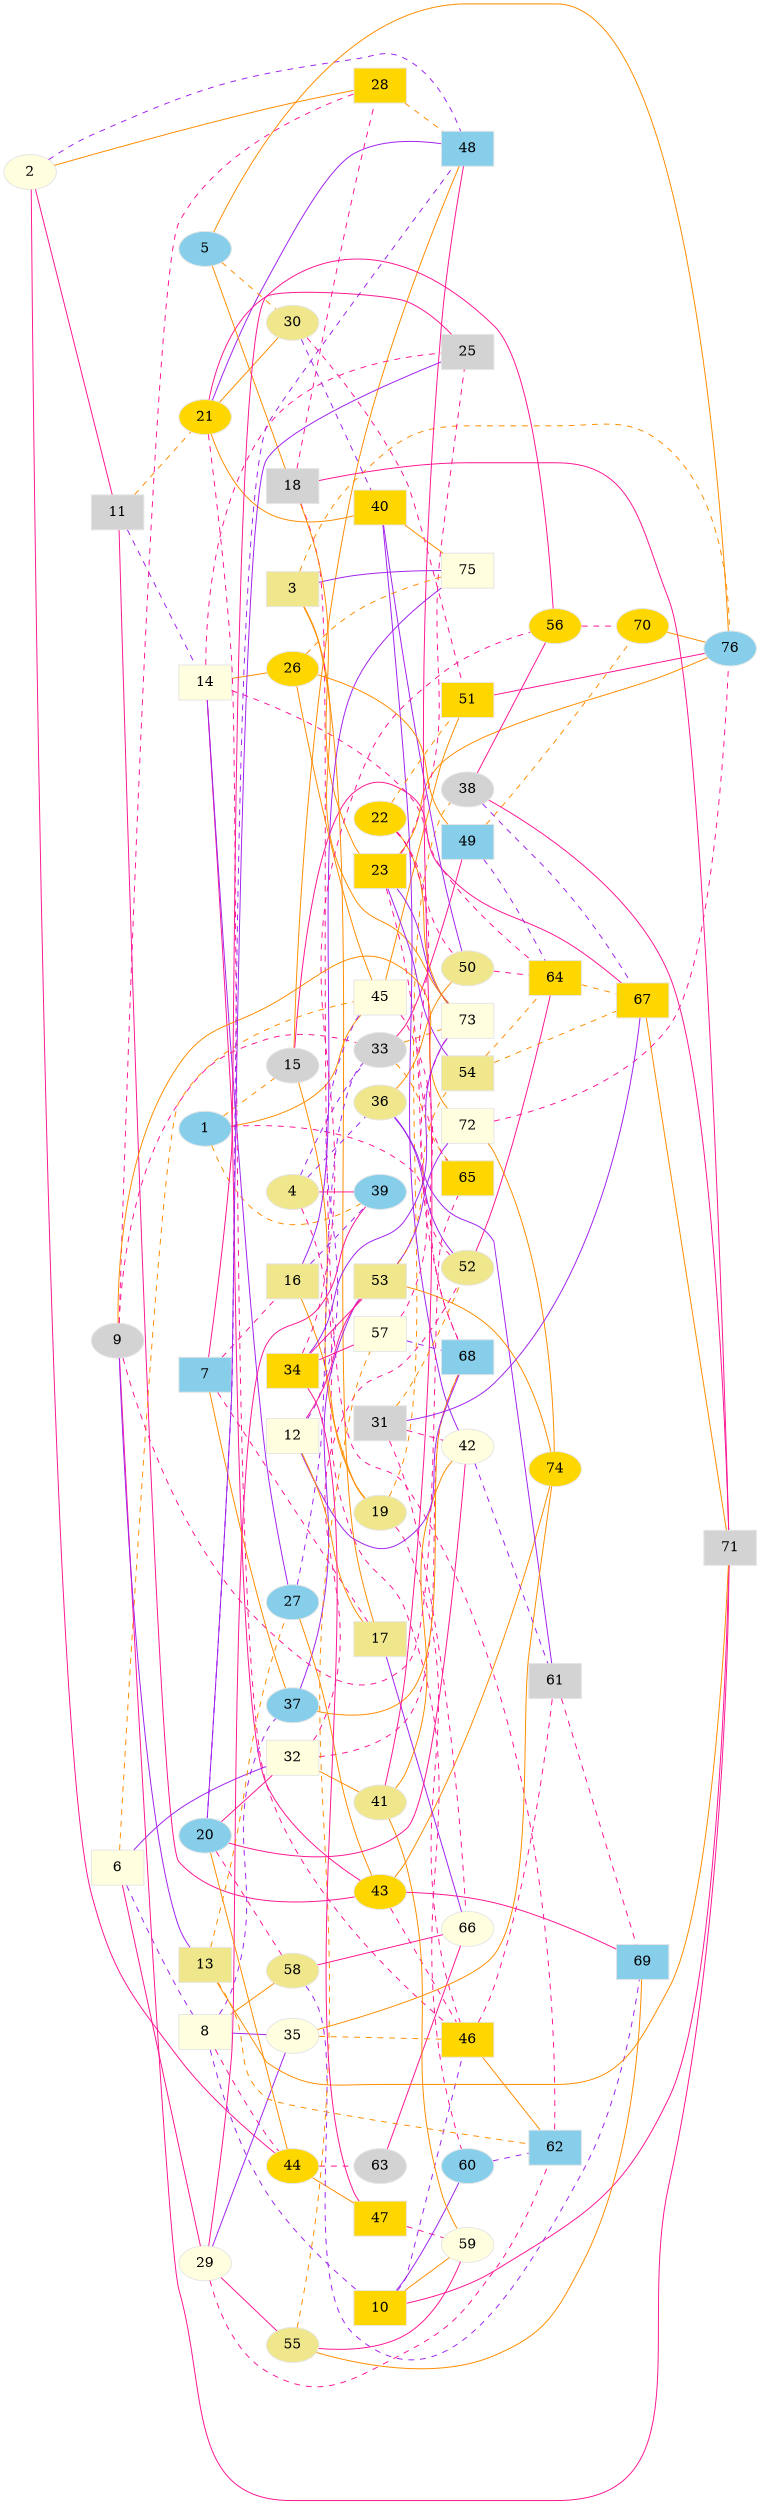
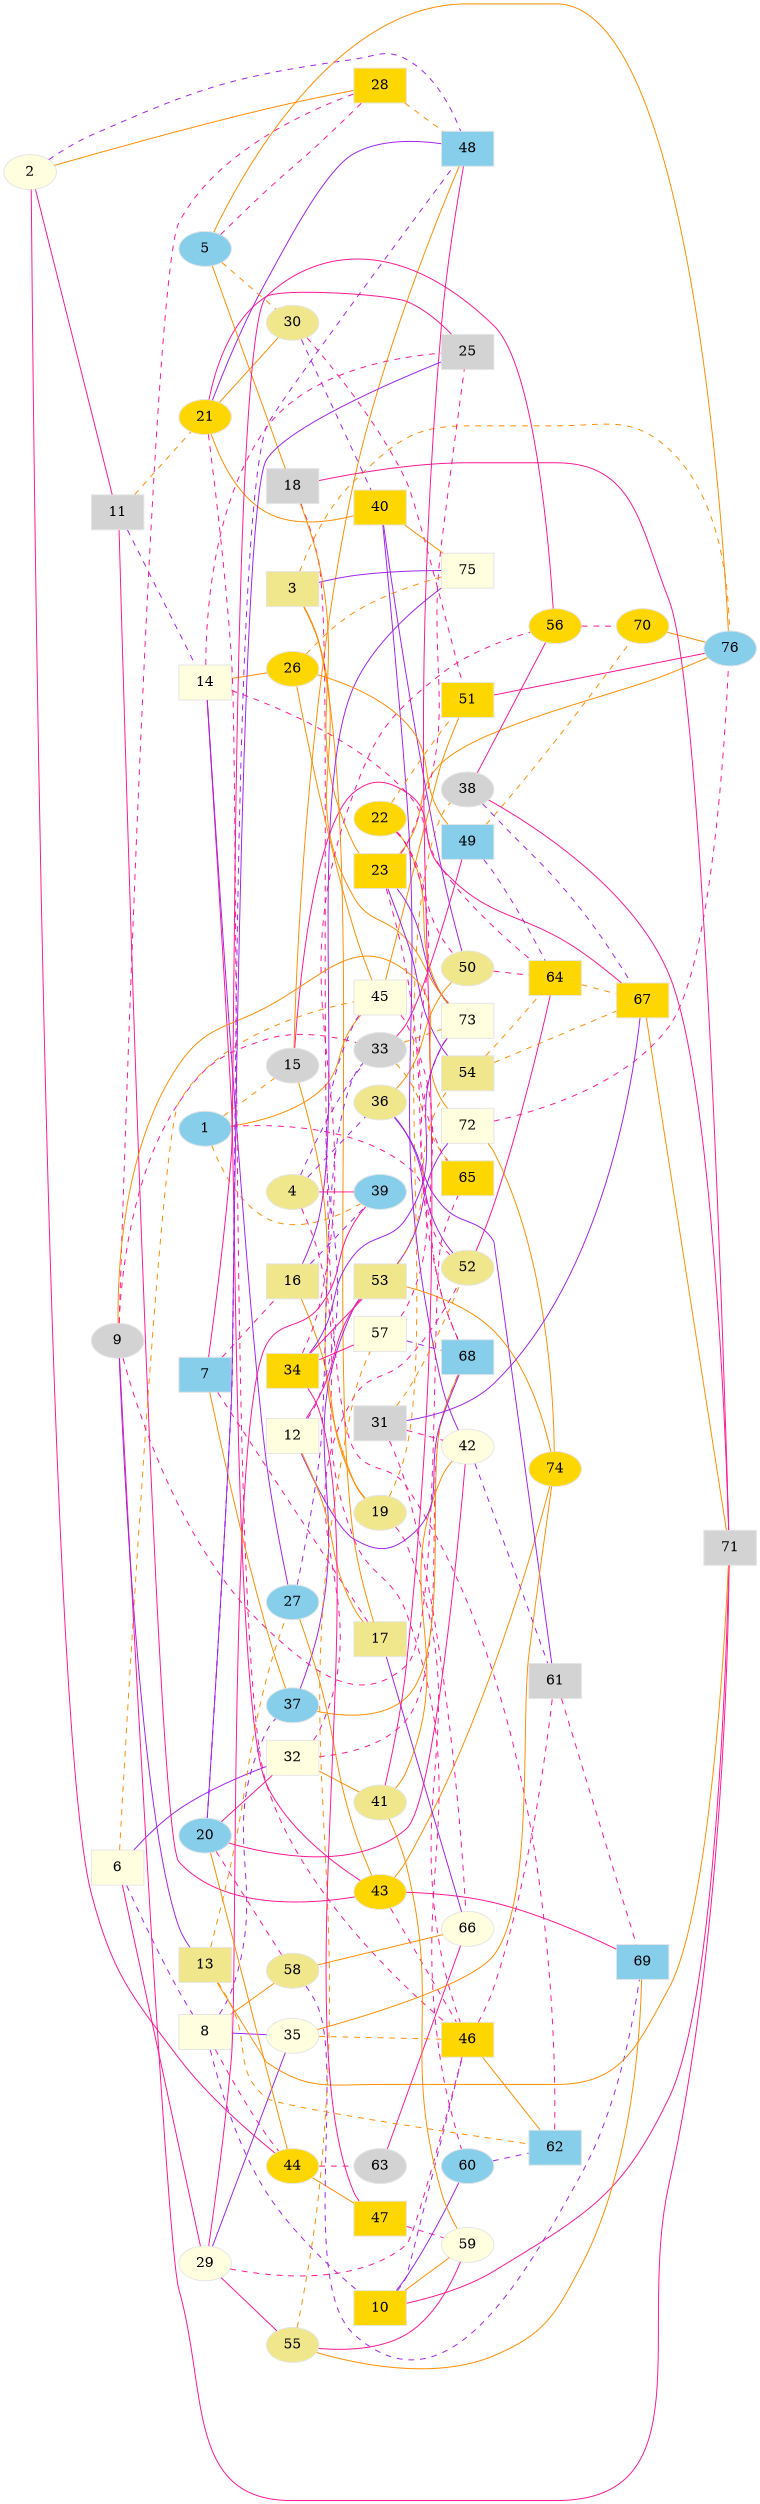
  graph {
    rankdir=LR
    node [color=gray90 fillcolor=gold shape=box style=filled]
    edge [color=deeppink style=solid weight=1.0]
    1 [fillcolor=skyblue shape=ellipse]
    15 [fillcolor=lightgrey shape=ellipse]
    39 [fillcolor=skyblue shape=ellipse]
    45 [fillcolor=lightyellow]
    52 [fillcolor=khaki shape=ellipse]
    48 [fillcolor=skyblue]
    19 [fillcolor=khaki shape=ellipse]
    67
    68 [fillcolor=skyblue]
    51
    64
    2 [fillcolor=lightyellow shape=ellipse]
    11 [fillcolor=lightgrey]
    28
    44 [shape=ellipse]
    14 [fillcolor=lightyellow]
    21 [shape=ellipse]
    43 [shape=ellipse]
    63 [fillcolor=lightgrey shape=ellipse]
    47
    3 [fillcolor=khaki]
    17 [fillcolor=khaki]
    73 [fillcolor=lightyellow]
    75 [fillcolor=lightyellow]
    76 [fillcolor=skyblue shape=ellipse]
    66 [fillcolor=lightyellow shape=ellipse]
    4 [fillcolor=khaki shape=ellipse]
    33 [fillcolor=lightgrey shape=ellipse]
    36 [fillcolor=khaki shape=ellipse]
    60 [fillcolor=skyblue shape=ellipse]
    65
    49 [fillcolor=skyblue]
    50 [fillcolor=khaki shape=ellipse]
    61 [fillcolor=lightgrey]
    62 [fillcolor=skyblue]
    5 [fillcolor=skyblue shape=ellipse]
    18 [fillcolor=lightgrey]
    30 [fillcolor=khaki shape=ellipse]
    71 [fillcolor=lightgrey]
    23
    40
    6 [fillcolor=lightyellow]
    8 [fillcolor=lightyellow]
    29 [fillcolor=lightyellow shape=ellipse]
    32 [fillcolor=lightyellow]
    37 [fillcolor=skyblue shape=ellipse]
    10
    35 [fillcolor=lightyellow shape=ellipse]
    58 [fillcolor=khaki shape=ellipse]
    55 [fillcolor=khaki shape=ellipse]
    41 [fillcolor=khaki shape=ellipse]
    7 [fillcolor=skyblue]
    16 [fillcolor=khaki]
    56 [shape=ellipse]
    53 [fillcolor=khaki]
    70 [shape=ellipse]
    46
    59 [fillcolor=lightyellow shape=ellipse]
    74 [shape=ellipse]
    69 [fillcolor=skyblue]
    9 [fillcolor=lightgrey shape=ellipse]
    13 [fillcolor=khaki]
    72 [fillcolor=lightyellow]
    27 [fillcolor=skyblue shape=ellipse]
    25 [fillcolor=lightgrey]
    26 [shape=ellipse]
    12 [fillcolor=lightyellow]
    54 [fillcolor=khaki]
    38 [fillcolor=lightgrey shape=ellipse]
    20 [fillcolor=skyblue shape=ellipse]
    42 [fillcolor=lightyellow shape=ellipse]
    22 [shape=ellipse]
    57 [fillcolor=lightyellow]
    31 [fillcolor=lightgrey]
    34
    1 -- 15 [color=darkorange style=dashed]
    1 -- 39 [color=darkorange style=dashed]
    1 -- 45 [color=darkorange]
    1 -- 52 [style=dashed]
    15 -- 48 [color=darkorange]
    15 -- 19 [color=darkorange]
    15 -- 67
    45 -- 68 [style=dashed]
    45 -- 51 [color=darkorange]
    52 -- 64
    19 -- 46 [style=dashed]
    19 -- 38 [color=darkorange style=dashed]
    67 -- 71 [color=darkorange]
    51 -- 76
    64 -- 67 [color=darkorange style=dashed]
    2 -- 48 [color=purple style=dashed]
    2 -- 11
    2 -- 28 [color=darkorange]
    2 -- 44
    11 -- 14 [color=purple style=dashed]
    11 -- 21 [color=darkorange style=dashed]
    11 -- 43
    28 -- 48 [color=darkorange style=dashed]
    44 -- 63 [style=dashed weight=2.0]
    44 -- 47 [color=darkorange]
    14 -- 64 [style=dashed]
    14 -- 43
    14 -- 27 [color=purple]
    14 -- 25 [style=dashed]
    14 -- 26 [color=darkorange]
    21 -- 48 [color=purple]
    21 -- 30 [color=darkorange]
    21 -- 40 [color=darkorange]
    21 -- 46 [style=dashed]
    21 -- 25
    43 -- 46 [style=dashed]
    43 -- 74 [color=darkorange]
    43 -- 69
    63 -- 66
    47 -- 59 [style=dashed weight=2.0]
    3 -- 17 [color=darkorange]
    3 -- 73 [color=darkorange]
    3 -- 75 [color=purple]
    3 -- 76 [color=darkorange style=dashed]
    17 -- 66 [color=purple]
    4 -- 39
    4 -- 33 [color=purple style=dashed]
    4 -- 36 [color=purple style=dashed]
    4 -- 60 [style=dashed]
    33 -- 73 [color=darkorange style=dashed]
    33 -- 65 [color=darkorange style=dashed]
    33 -- 49
    36 -- 52 [color=purple]
    36 -- 50 [color=darkorange]
    36 -- 61 [color=purple]
    60 -- 62 [color=purple style=dashed]
    49 -- 64 [color=purple style=dashed]
    49 -- 70 [color=darkorange style=dashed]
    50 -- 64 [style=dashed]
    61 -- 69 [style=dashed]
-   18 -- 28 [style=dashed]
+   5 -- 28 [style=dashed]
    5 -- 76 [color=darkorange]
    5 -- 18 [color=darkorange]
    5 -- 30 [color=darkorange style=dashed]
    18 -- 62 [style=dashed]
    18 -- 71
    18 -- 23 [color=darkorange]
    30 -- 51 [style=dashed]
    30 -- 40 [color=purple style=dashed]
    23 -- 68 [style=dashed]
    23 -- 73 [color=purple]
    23 -- 76 [color=darkorange]
    23 -- 25 [style=dashed]
    23 -- 54 [color=purple]
    40 -- 75 [color=darkorange]
    40 -- 50 [color=purple]
    40 -- 42 [color=purple weight=2.0]
    6 -- 45 [color=darkorange style=dashed]
    6 -- 8 [color=purple style=dashed]
    6 -- 29
    6 -- 32 [color=purple]
    8 -- 44 [style=dashed]
    8 -- 37 [color=purple style=dashed]
    8 -- 10 [color=purple style=dashed]
    8 -- 35 [color=purple]
    8 -- 58 [color=darkorange]
    29 -- 39
-   29 -- 62 [style=dashed weight=2.0]
+   29 -- 46 [style=dashed weight=2.0]
    29 -- 35 [color=purple]
    29 -- 55
    32 -- 52 [style=dashed weight=2.0]
    32 -- 68 [style=dashed]
    32 -- 41 [color=darkorange]
    37 -- 68 [color=darkorange]
    37 -- 53 [color=purple]
    10 -- 60 [color=purple]
    10 -- 71
    10 -- 46 [color=purple style=dashed]
    10 -- 59 [color=darkorange weight=2.0]
    35 -- 46 [color=darkorange style=dashed]
    35 -- 74 [color=darkorange]
-   58 -- 66
+   58 -- 66 [color=darkorange]
    58 -- 69 [color=purple style=dashed]
    55 -- 59
    55 -- 69 [color=darkorange]
    55 -- 57 [color=darkorange style=dashed]
    41 -- 48
    41 -- 59 [color=darkorange]
    41 -- 42 [color=darkorange]
    7 -- 17 [style=dashed]
    7 -- 37 [color=darkorange]
    7 -- 16 [style=dashed]
    7 -- 56
    16 -- 39 [color=purple style=dashed]
    16 -- 19 [color=darkorange]
    16 -- 75 [color=purple]
    56 -- 70 [style=dashed weight=2.0]
    53 -- 74 [color=darkorange]
    53 -- 72 [color=purple]
    53 -- 54 [color=darkorange style=dashed]
    70 -- 76 [color=darkorange]
    46 -- 61 [style=dashed]
    46 -- 62 [color=darkorange]
    9 -- 28 [style=dashed]
    9 -- 33 [style=dashed]
    9 -- 65 [style=dashed]
    9 -- 71
    9 -- 13 [color=purple]
    9 -- 72 [color=darkorange]
    13 -- 62 [color=darkorange style=dashed]
    13 -- 71 [color=darkorange]
    13 -- 27 [color=darkorange style=dashed]
    72 -- 76 [style=dashed]
    72 -- 74 [color=darkorange]
    27 -- 43 [color=darkorange]
    27 -- 33 [color=purple style=dashed]
    26 -- 45 [color=darkorange]
    26 -- 75 [color=darkorange style=dashed]
    26 -- 49 [color=darkorange]
    12 -- 45 [color=purple style=dashed]
    12 -- 68 [color=purple]
    12 -- 17 [color=darkorange]
    12 -- 53
    54 -- 67 [color=darkorange style=dashed]
    54 -- 64 [color=darkorange style=dashed]
    38 -- 67 [color=purple style=dashed]
    38 -- 71
    38 -- 56
    20 -- 48 [color=purple style=dashed]
    20 -- 44 [color=darkorange]
    20 -- 32
    20 -- 58 [style=dashed]
    20 -- 25 [color=purple]
    20 -- 42
    42 -- 61 [color=purple style=dashed]
    22 -- 51 [color=darkorange style=dashed]
    22 -- 73 [color=darkorange]
    22 -- 65 [style=dashed]
    22 -- 50 [style=dashed]
    57 -- 68 [color=purple style=dashed]
    57 -- 73 [style=dashed]
    31 -- 52 [color=darkorange style=dashed]
    31 -- 67 [color=purple]
    31 -- 66 [style=dashed]
    31 -- 42 [style=dashed]
    34 -- 47
    34 -- 73 [color=purple]
    34 -- 56 [style=dashed weight=2.0]
    34 -- 53
    34 -- 57
  }
